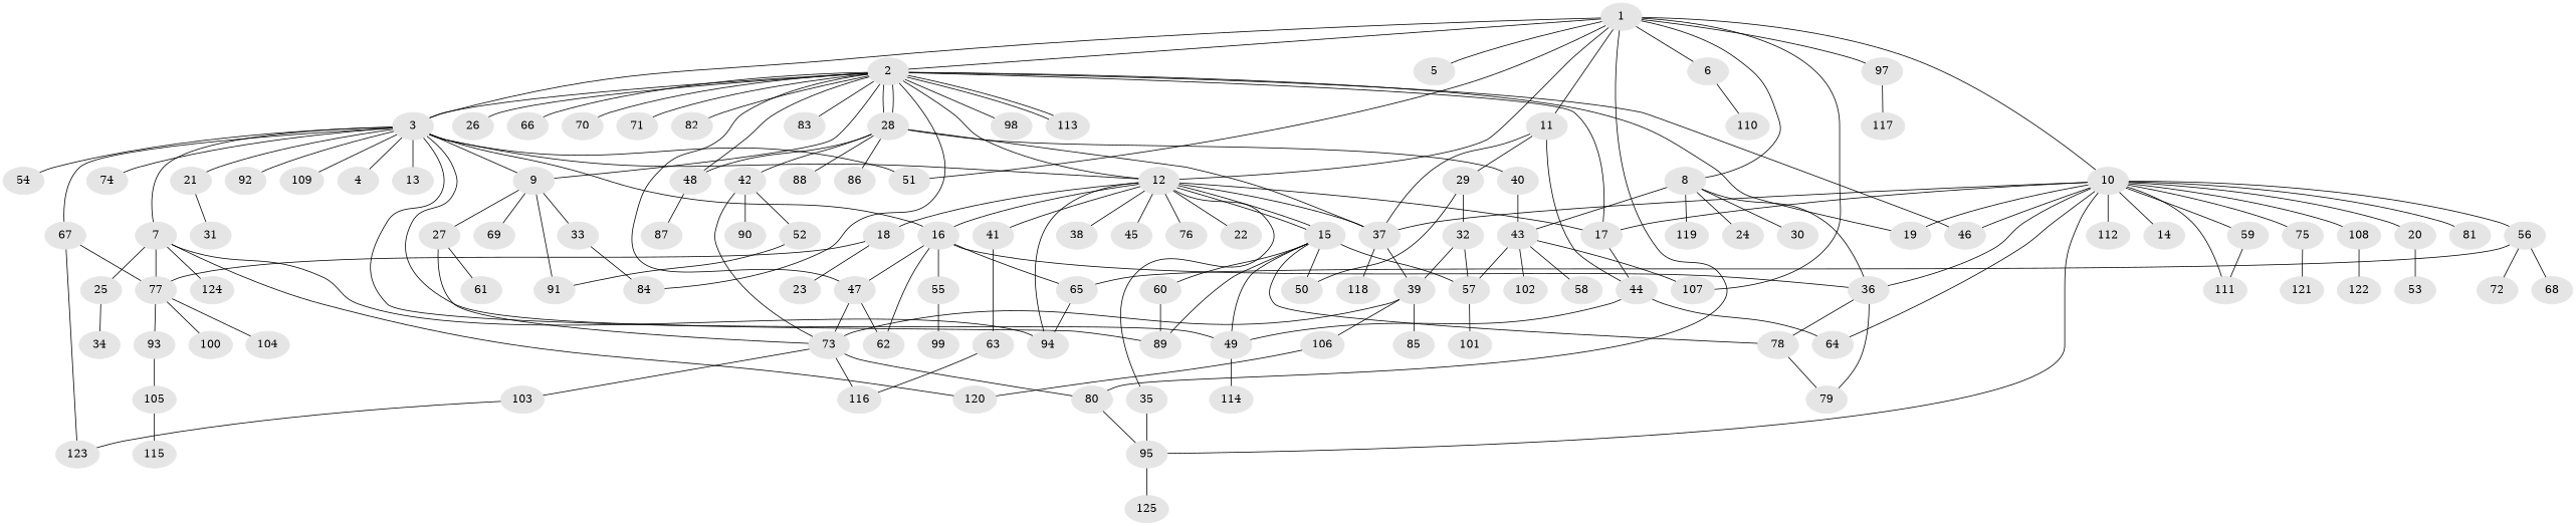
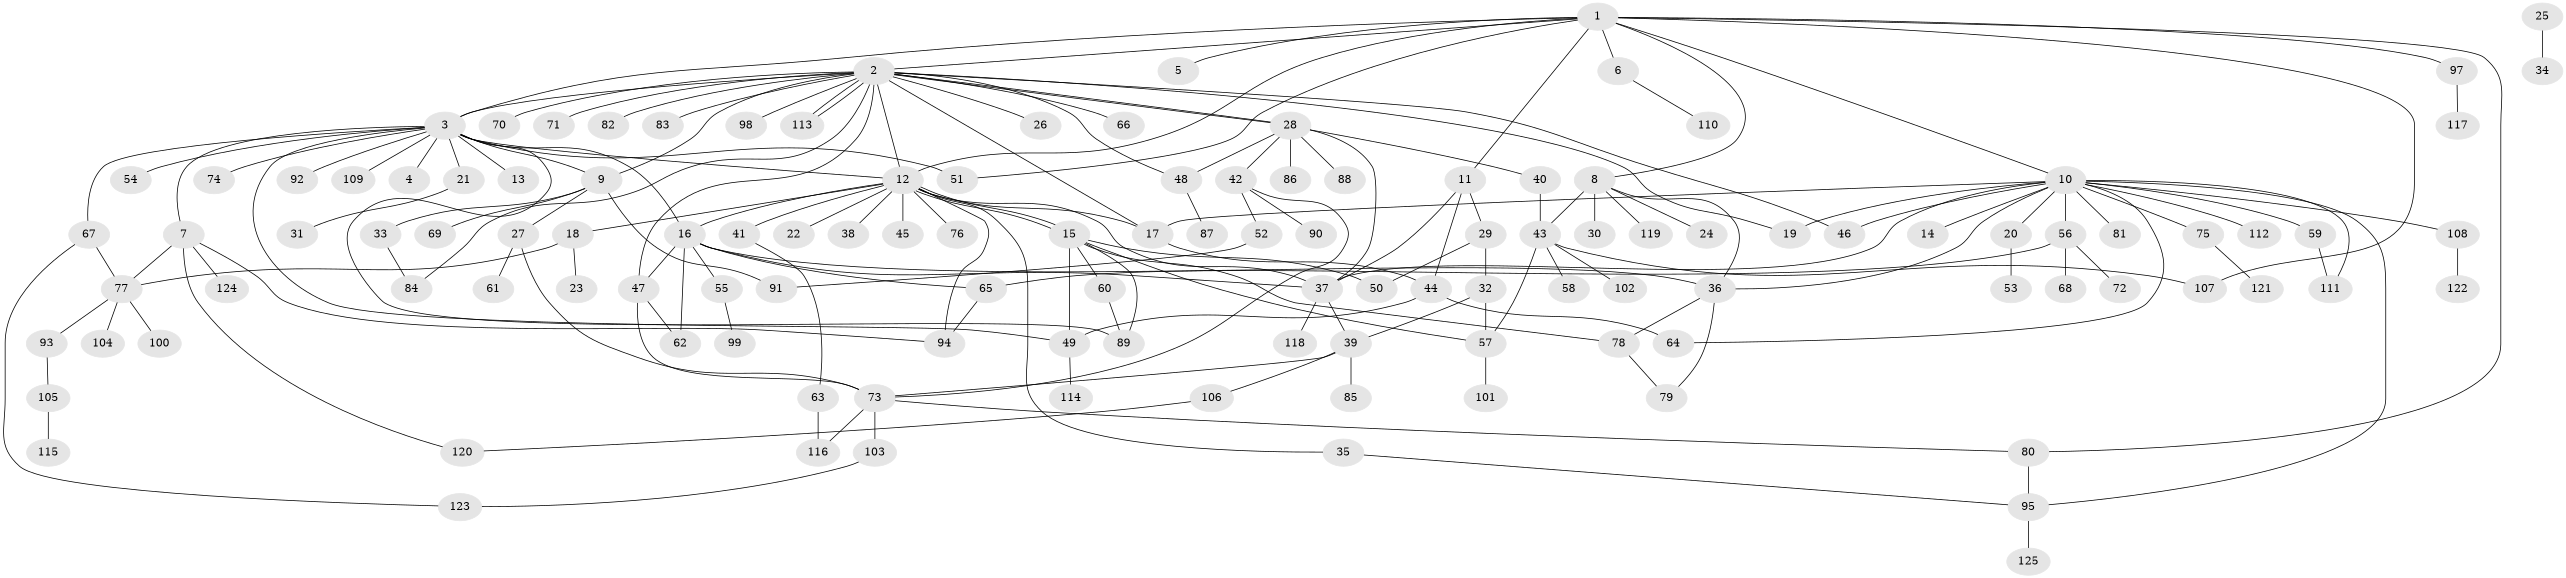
  graph {
    node [color=gray90 style=filled]
    1
    2
    3
    5
    6
    8
    10
    11
    12
    51
    80
    97
    107
    9
    17
    19
    26
    28
    46
    47
    48
    66
    70
    71
    82
    83
    84
    98
    113
    4
    7
    13
    16
    21
    49
    54
    67
    74
    89
    92
    109
    110
    24
    30
    36
    43
    119
    14
    20
    37
    56
    59
    64
    75
    81
    95
    108
    111
    112
    29
    44
    94
    15
    18
    22
    35
    38
    41
    45
    76
    117
    27
    33
    69
    91
    40
    42
    86
    88
    73
    62
    87
    25
    77
    120
    124
    55
    65
    31
    114
    123
    34
    93
    100
    104
    78
    79
    57
    58
    102
    61
    53
    39
    118
    68
    72
    121
    125
    122
    50
    32
    60
    23
    63
    101
    99
    116
    103
    52
    90
    85
    106
    105
    115
    1 -- 2
    1 -- 3
    1 -- 5
    1 -- 6
    1 -- 8
    1 -- 10
    1 -- 11
    1 -- 12
    1 -- 51
    1 -- 80
    1 -- 97
    1 -- 107
    2 -- 3
    2 -- 12
    2 -- 9
    2 -- 17
    2 -- 19
    2 -- 26
    2 -- 28
    2 -- 28
    2 -- 46
    2 -- 47
    2 -- 48
    2 -- 66
    2 -- 70
    2 -- 71
    2 -- 82
    2 -- 83
    2 -- 84
    2 -- 98
    2 -- 113
    2 -- 113
    3 -- 12
    3 -- 51
    3 -- 9
    3 -- 4
    3 -- 7
    3 -- 13
    3 -- 16
    3 -- 21
    3 -- 49
    3 -- 54
    3 -- 67
    3 -- 74
    3 -- 89
    3 -- 92
    3 -- 109
    6 -- 110
    8 -- 24
    8 -- 30
    8 -- 36
    8 -- 43
    8 -- 119
    10 -- 17
    10 -- 19
    10 -- 46
    10 -- 36
    10 -- 14
    10 -- 20
    10 -- 37
    10 -- 56
    10 -- 59
    10 -- 64
    10 -- 75
    10 -- 81
    10 -- 95
    10 -- 108
    10 -- 111
    10 -- 112
    11 -- 37
    11 -- 29
    11 -- 44
    12 -- 17
    12 -- 16
    12 -- 37
    12 -- 94
    12 -- 15
    12 -- 15
    12 -- 18
    12 -- 22
    12 -- 35
    12 -- 38
    12 -- 41
    12 -- 45
    12 -- 76
    80 -- 95
    97 -- 117
    9 -- 27
    9 -- 33
    9 -- 69
    9 -- 91
    17 -- 44
    28 -- 48
    28 -- 37
    28 -- 40
    28 -- 42
    28 -- 86
    28 -- 88
    47 -- 73
    47 -- 62
    48 -- 87
    7 -- 94
-   7 -- 25
    7 -- 77
    7 -- 120
    7 -- 124
    16 -- 47
    16 -- 36
+   16 -- 37
    16 -- 62
    16 -- 55
    16 -- 65
    21 -- 31
    49 -- 114
    67 -- 77
    67 -- 123
    36 -- 78
    36 -- 79
    43 -- 107
    43 -- 57
    43 -- 58
    43 -- 102
    20 -- 53
    37 -- 39
    37 -- 118
    56 -- 65
    56 -- 68
    56 -- 72
    59 -- 111
    75 -- 121
    95 -- 125
    108 -- 122
    29 -- 50
    29 -- 32
    44 -- 49
    44 -- 64
    15 -- 49
    15 -- 89
    15 -- 78
    15 -- 57
    15 -- 50
    15 -- 60
    18 -- 77
    18 -- 23
    35 -- 95
    41 -- 63
    27 -- 73
    27 -- 61
    33 -- 84
    40 -- 43
    42 -- 73
    42 -- 52
    42 -- 90
    73 -- 80
    73 -- 116
    73 -- 103
    25 -- 34
    77 -- 93
    77 -- 100
    77 -- 104
    55 -- 99
    65 -- 94
    93 -- 105
    78 -- 79
    57 -- 101
    39 -- 73
    39 -- 85
    39 -- 106
    32 -- 57
    32 -- 39
    60 -- 89
    63 -- 116
    103 -- 123
    52 -- 91
    106 -- 120
    105 -- 115
  }
